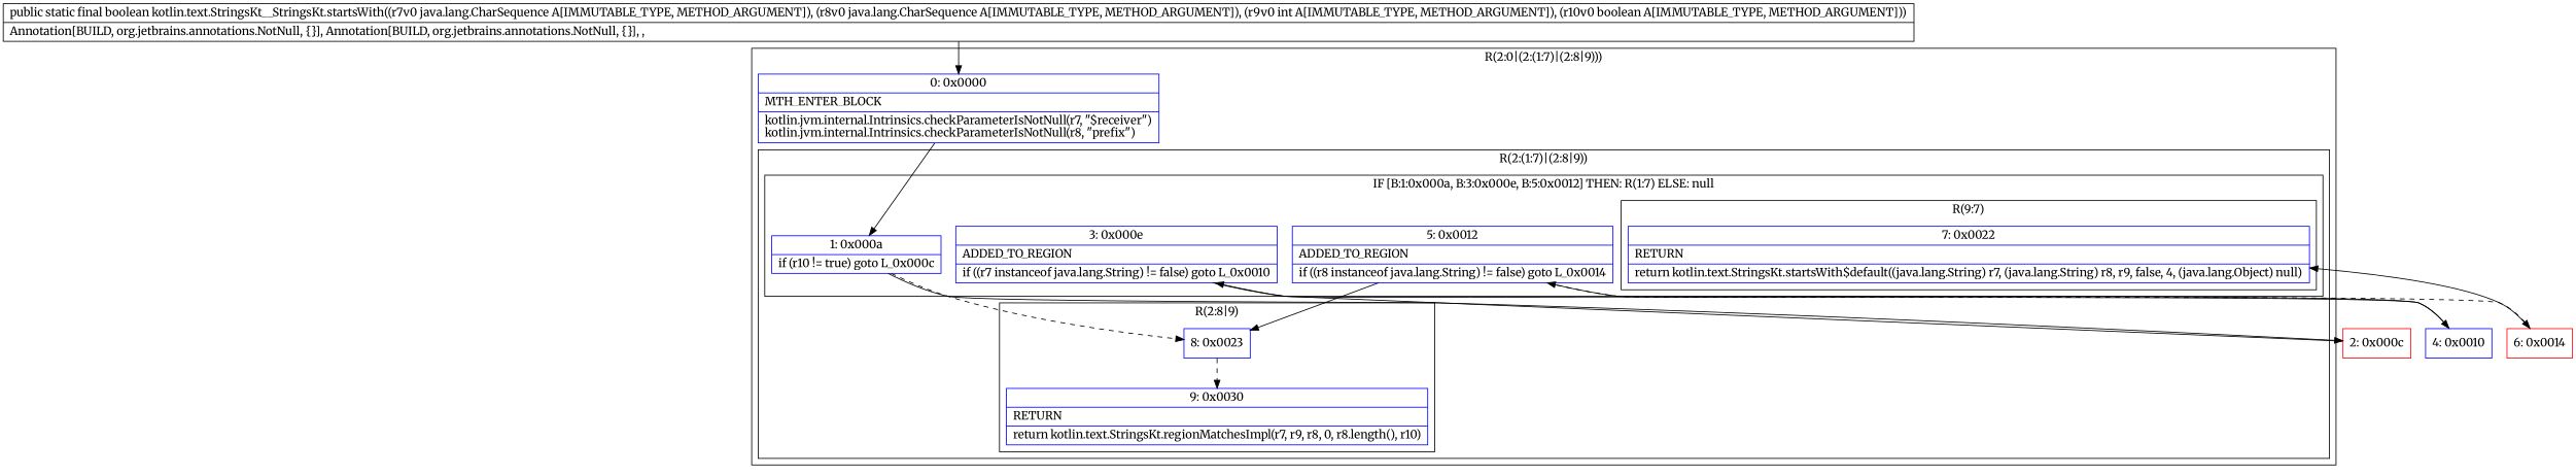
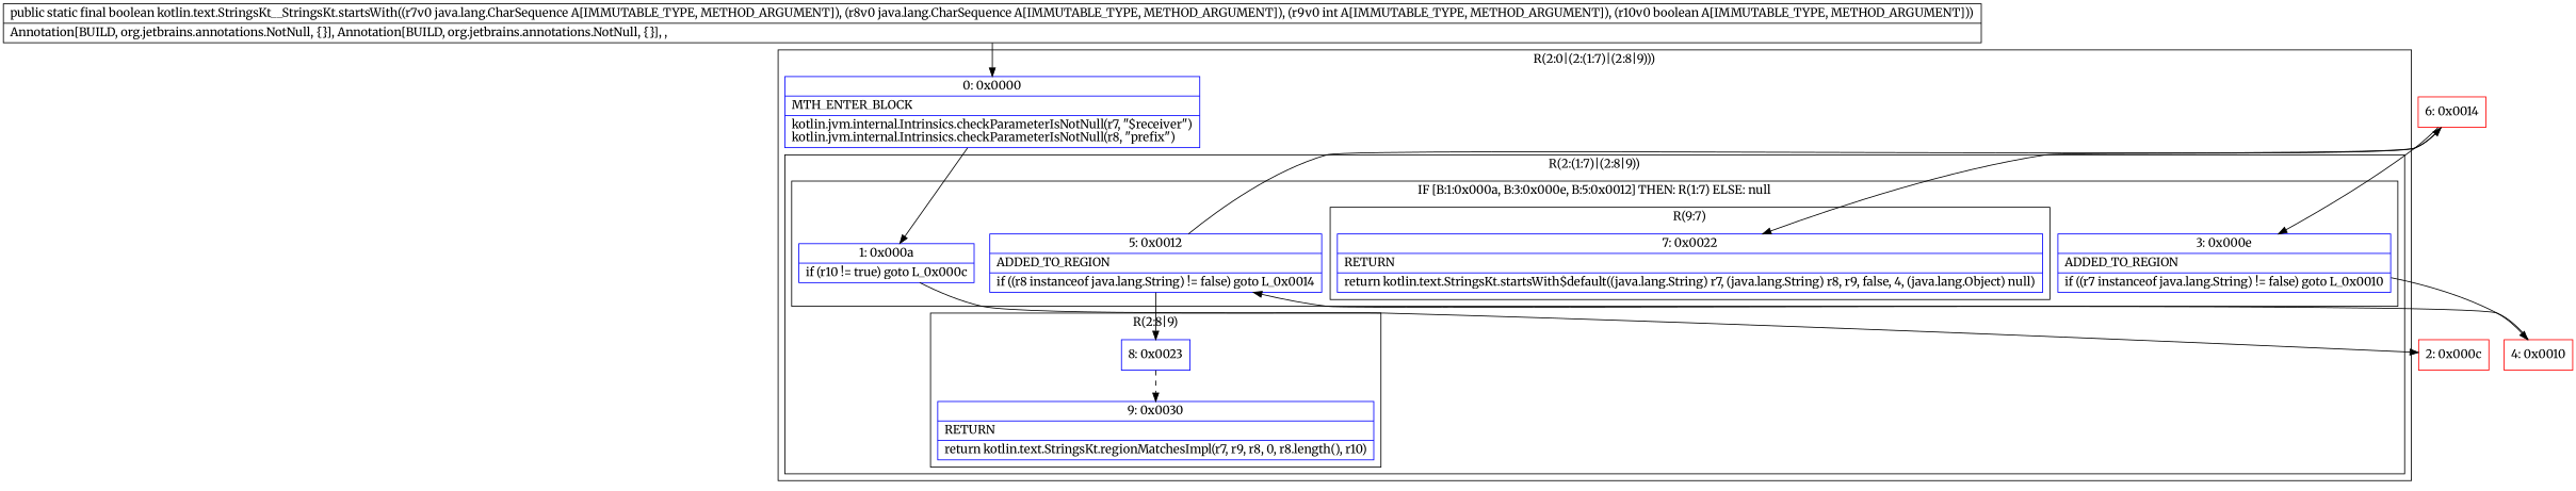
  digraph {
    fontname=Merriweather
    node [color=blue fontname=Merriweather shape=record]
    edge [fontname=Merriweather]
    n1 [label="{7\:\ 0x0022|RETURN\l|return kotlin.text.StringsKt.startsWith$default((java.lang.String) r7, (java.lang.String) r8, r9, false, 4, (java.lang.Object) null)\l}"]
    n2 [label="{1\:\ 0x000a|if (r10 != true) goto L_0x000c\l}"]
    n3 [label="{3\:\ 0x000e|ADDED_TO_REGION\l|if ((r7 instanceof java.lang.String) != false) goto L_0x0010\l}"]
    n4 [label="{5\:\ 0x0012|ADDED_TO_REGION\l|if ((r8 instanceof java.lang.String) != false) goto L_0x0014\l}"]
    n5 [label="{8\:\ 0x0023}"]
    n6 [label="{9\:\ 0x0030|RETURN\l|return kotlin.text.StringsKt.regionMatchesImpl(r7, r9, r8, 0, r8.length(), r10)\l}"]
    n7 [label="{0\:\ 0x0000|MTH_ENTER_BLOCK\l|kotlin.jvm.internal.Intrinsics.checkParameterIsNotNull(r7, \"$receiver\")\lkotlin.jvm.internal.Intrinsics.checkParameterIsNotNull(r8, \"prefix\")\l}"]
    n8 [color=red label="{2\:\ 0x000c}"]
-   n9 [label="{4\:\ 0x0010}"]
+   n9 [color=red label="{4\:\ 0x0010}"]
    n10 [color=red label="{6\:\ 0x0014}"]
    n11 [label="{public static final boolean kotlin.text.StringsKt__StringsKt.startsWith((r7v0 java.lang.CharSequence A[IMMUTABLE_TYPE, METHOD_ARGUMENT]), (r8v0 java.lang.CharSequence A[IMMUTABLE_TYPE, METHOD_ARGUMENT]), (r9v0 int A[IMMUTABLE_TYPE, METHOD_ARGUMENT]), (r10v0 boolean A[IMMUTABLE_TYPE, METHOD_ARGUMENT]))  | Annotation[BUILD, org.jetbrains.annotations.NotNull, \{\}], Annotation[BUILD, org.jetbrains.annotations.NotNull, \{\}], , \l}" color=""]
    subgraph cluster_1 {
      label="R(2:0|(2:(1:7)|(2:8|9)))"
      n7
      subgraph cluster_2 {
        label="R(2:(1:7)|(2:8|9))"
        subgraph cluster_3 {
          label="IF [B:1:0x000a, B:3:0x000e, B:5:0x0012] THEN: R(1:7) ELSE: null"
          n2
          n3
          n4
          subgraph cluster_4 {
            label="R(9:7)"
            n1
          }
        }
        subgraph cluster_5 {
          label="R(2:8|9)"
          n5
          n6
        }
      }
    }
-   n2 -> n5 [style=dashed]
    n2 -> n8
    n3 -> n9
    n4 -> n5 [style=solid]
-   n4 -> n10 [style=dashed]
+   n4 -> n10
    n5 -> n6 [style=dashed]
    n7 -> n2
-   n8 -> n3
+   n10 -> n3
    n9 -> n4
    n10 -> n1
    n11 -> n7
  }
